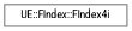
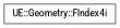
  digraph {
    rankdir=TB
    fontname="Roboto Condensed"
-   n1 [color=grey40 fillcolor=white fontname="Roboto Condensed" fontsize=10 height=0.2 label="UE::FIndex::FIndex4i" shape=box style=filled width=0.4]
+   n1 [color=grey40 fillcolor=white fontname="Roboto Condensed" fontsize=10 height=0.2 label="UE::Geometry::FIndex4i" shape=box style=filled width=0.4]
  }
